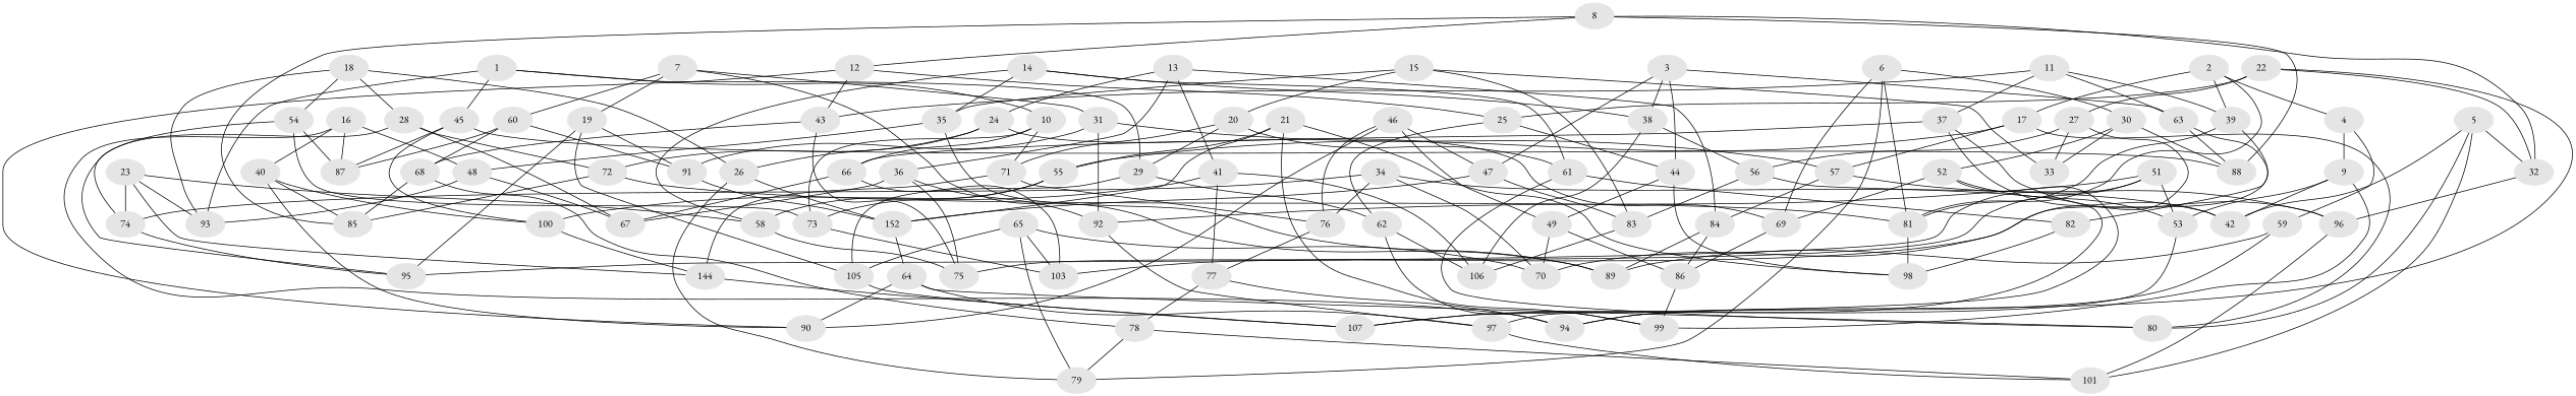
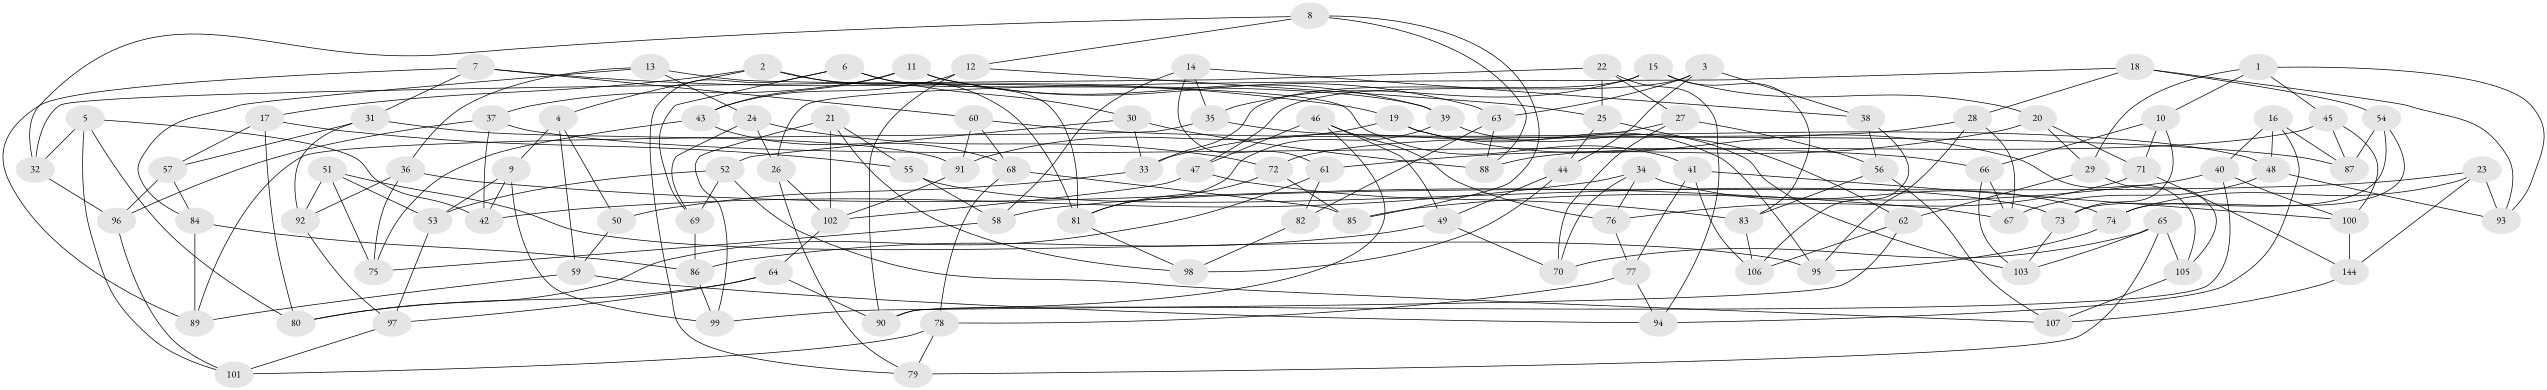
  graph {
    fontname="EB Garamond"
    node [color=gray90 fontname="EB Garamond" style=filled]
    edge [fontname="EB Garamond"]
    1
    10
    29
    45
    93
    66
    71
    73
    105
    62
    88
    87
    100
    2
    4
    17
    39
    81
    9
+   50
    59
    80
    55
    57
    103
    82
    98
    3
    38
    44
    47
    63
    56
    106
    49
    83
-   102 [label=152]
+   102
    42
    53
    99
    89
    94
    5
    32
    101
    96
    6
    30
    69
    79
    33
    52
    86
    7
    19
    31
    60
    91
    95
    92
    68
    8
    12
    85
    43
    25
    90
    97
    67
    n70 [label=144]
    76
    11
    37
    75
    13
    24
    36
    41
    84
    26
    72
    77
    14
    35
    58
    61
    48
    15
    20
    16
    40
    18
    28
    54
    74
    107
    21
    64
    22
    27
    70
    23
    34
    78
    46
    51
    65
    1 -- 10
    1 -- 29
    1 -- 45
    1 -- 93
    10 -- 66
    10 -- 71
    10 -- 73
    29 -- 105
    29 -- 62
    45 -- 88
    45 -- 87
    45 -- 100
    66 -- 103
    66 -- 67
    71 -- n70
    71 -- 76
    73 -- 103
    105 -- 107
    62 -- 106
    62 -- 99
    100 -- n70
    2 -- 4
    2 -- 17
    2 -- 39
    2 -- 81
    4 -- 9
+   4 -- 50
    4 -- 59
    17 -- 80
    17 -- 55
    17 -- 57
    39 -- 81
    39 -- 103
    81 -- 98
    9 -- 42
    9 -- 53
    9 -- 99
+   50 -- 59
    59 -- 89
    59 -- 94
    55 -- 73
    55 -- 58
    57 -- 96
    57 -- 84
    82 -- 98
    3 -- 38
    3 -- 44
    3 -- 47
    3 -- 63
    38 -- 56
    38 -- 106
    44 -- 98
    44 -- 49
    47 -- 83
    47 -- 102
    63 -- 88
    63 -- 82
    56 -- 83
    56 -- 107
    49 -- 86
    49 -- 70
    83 -- 106
    102 -- 64
    53 -- 97
    5 -- 80
    5 -- 42
    5 -- 32
    5 -- 101
    32 -- 96
    96 -- 101
    6 -- 81
    6 -- 30
    6 -- 69
    6 -- 79
    30 -- 88
    30 -- 33
    30 -- 52
    69 -- 86
+   33 -- 50
    52 -- 53
    52 -- 69
    52 -- 107
    86 -- 99
    7 -- 89
    7 -- 19
    7 -- 31
    7 -- 60
    19 -- 105
    19 -- 91
    19 -- 95
    31 -- 57
    31 -- 91
    31 -- 92
    60 -- 87
    60 -- 91
    60 -- 68
    91 -- 102
    92 -- 97
    68 -- 85
    68 -- 78
    8 -- 88
    8 -- 32
    8 -- 12
    8 -- 85
    12 -- 43
    12 -- 25
    12 -- 90
    43 -- 68
    43 -- 75
    25 -- 62
    25 -- 44
    97 -- 101
    n70 -- 107
    76 -- 77
    11 -- 39
    11 -- 63
    11 -- 43
    11 -- 37
    37 -- 66
    37 -- 42
    37 -- 96
    13 -- 24
    13 -- 36
    13 -- 41
    13 -- 84
    24 -- 69
    24 -- 26
    24 -- 72
    36 -- 92
    36 -- 67
    36 -- 75
    41 -- 100
    41 -- 106
    41 -- 77
    84 -- 89
    84 -- 86
    26 -- 102
    26 -- 79
    72 -- 81
    72 -- 85
    77 -- 94
    77 -- 78
    14 -- 38
    14 -- 35
    14 -- 58
    14 -- 61
    35 -- 89
    35 -- 48
    58 -- 75
    61 -- 80
    61 -- 82
    48 -- 93
    48 -- 67
    15 -- 83
    15 -- 33
    15 -- 35
    15 -- 20
    20 -- 29
    20 -- 71
    20 -- 61
    16 -- 87
    16 -- 94
    16 -- 48
    16 -- 40
    40 -- 100
    40 -- 85
    40 -- 90
    18 -- 93
    18 -- 26
    18 -- 28
    18 -- 54
    28 -- 95
    28 -- 67
    28 -- 72
    54 -- 73
    54 -- 87
    54 -- 74
    74 -- 95
    21 -- 55
    21 -- 98
    21 -- 102
    21 -- 99
    64 -- 80
    64 -- 90
    64 -- 97
    22 -- 94
    22 -- 32
    22 -- 25
    22 -- 27
    27 -- 56
    27 -- 33
    27 -- 70
    23 -- 93
    23 -- n70
    23 -- 58
    23 -- 74
    34 -- 42
    34 -- 76
    34 -- 74
    34 -- 70
    78 -- 101
    78 -- 79
    46 -- 47
    46 -- 49
    46 -- 90
    46 -- 76
    51 -- 53
    51 -- 95
    51 -- 92
    51 -- 75
    65 -- 105
    65 -- 103
    65 -- 79
    65 -- 70
  }
